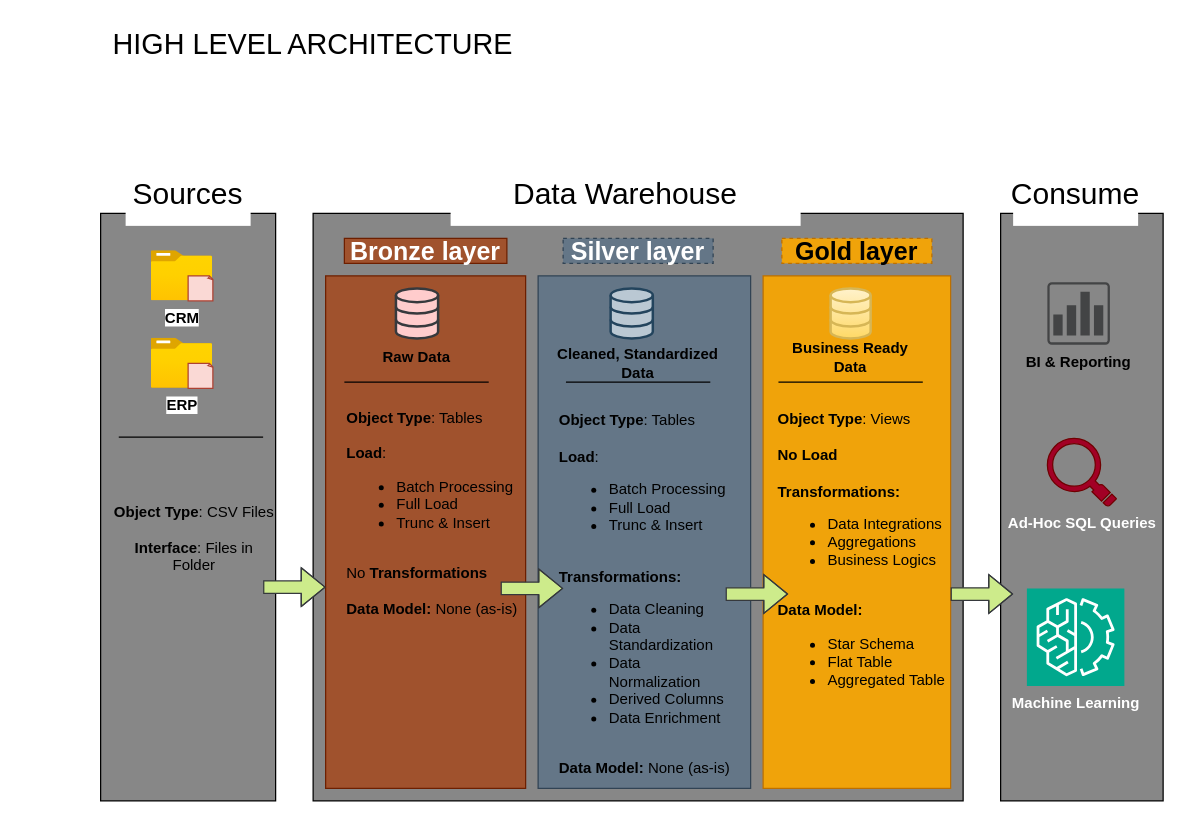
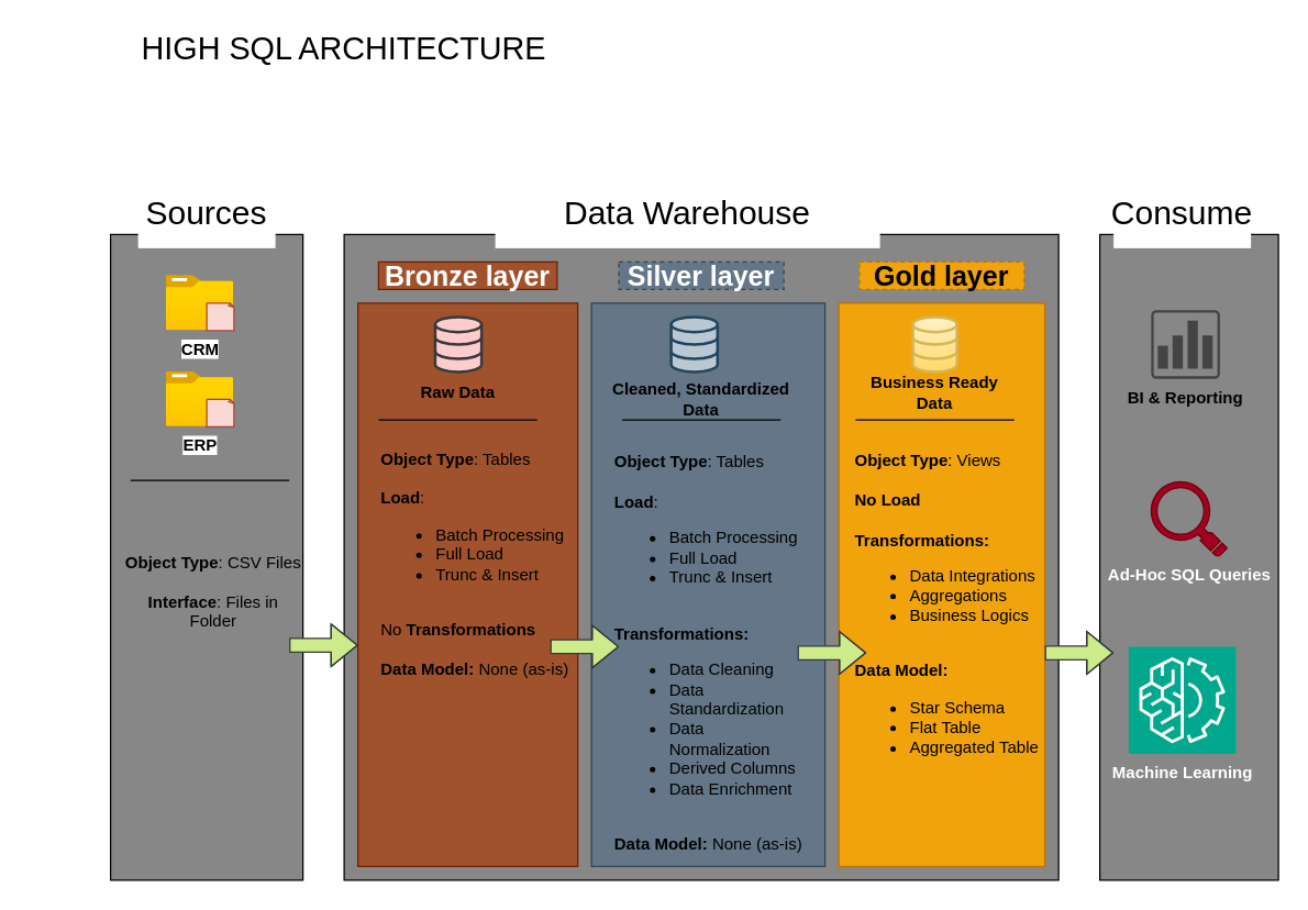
  <mxCell id="0" />
  <mxCell id="1" parent="0" />
- <mxCell id="2" value="&lt;font style=&quot;font-size: 23px;&quot;&gt;HIGH LEVEL ARCHITECTURE&lt;/font&gt;" style="text;html=1;align=center;verticalAlign=middle;whiteSpace=wrap;rounded=0;" vertex="1" parent="1"><mxGeometry x="20" y="20" width="460" height="30" as="geometry" /></mxCell>
+ <mxCell id="2" value="&lt;font style=&quot;font-size: 23px;&quot;&gt;HIGH SQL ARCHITECTURE&lt;/font&gt;" style="text;html=1;align=center;verticalAlign=middle;whiteSpace=wrap;rounded=0;" vertex="1" parent="1"><mxGeometry x="20" y="20" width="460" height="30" as="geometry" /></mxCell>
  <mxCell id="3" value="" style="rounded=0;whiteSpace=wrap;html=1;fillColor=#878787;" vertex="1" parent="1"><mxGeometry y="170" width="140" height="470" as="geometry" x="80" /></mxCell>
  <mxCell id="4" value="&lt;font style=&quot;font-size: 24px;&quot;&gt;Sources&lt;/font&gt;" style="rounded=0;whiteSpace=wrap;html=1;strokeColor=none;" vertex="1" parent="1"><mxGeometry x="100" y="130" width="100" height="50" as="geometry" /></mxCell>
  <mxCell id="5" value="" style="rounded=0;whiteSpace=wrap;html=1;fillColor=#878787;" vertex="1" parent="1"><mxGeometry x="250" y="170" width="520" height="470" as="geometry" /></mxCell>
  <mxCell id="6" value="&lt;font style=&quot;font-size: 24px;&quot;&gt;Data Warehouse&lt;/font&gt;" style="rounded=0;whiteSpace=wrap;html=1;strokeColor=none;" vertex="1" parent="1"><mxGeometry x="360" y="130" width="280" height="50" as="geometry" /></mxCell>
  <mxCell id="7" value="" style="rounded=0;whiteSpace=wrap;html=1;fillColor=#878787;" vertex="1" parent="1"><mxGeometry x="800" y="170" width="130" height="470" as="geometry" /></mxCell>
  <mxCell id="8" value="&lt;font style=&quot;font-size: 24px;&quot;&gt;Consume&lt;/font&gt;" style="rounded=0;whiteSpace=wrap;html=1;strokeColor=none;" vertex="1" parent="1"><mxGeometry x="810" y="130" width="100" height="50" as="geometry" /></mxCell>
  <mxCell id="9" value="&lt;font style=&quot;font-size: 20px;&quot;&gt;&lt;b&gt;Bronze layer&lt;/b&gt;&lt;/font&gt;" style="rounded=0;whiteSpace=wrap;html=1;fillColor=#a0522d;fontColor=#ffffff;strokeColor=#6D1F00;" vertex="1" parent="1"><mxGeometry x="275" y="190" width="130" height="20" as="geometry" /></mxCell>
  <mxCell id="10" value="" style="rounded=0;whiteSpace=wrap;html=1;fillColor=#a0522d;fontColor=#ffffff;strokeColor=#6D1F00;" vertex="1" parent="1"><mxGeometry x="260" y="220" width="160" height="410" as="geometry" /></mxCell>
  <mxCell id="11" value="&lt;font style=&quot;font-size: 20px;&quot;&gt;&lt;b&gt;Silver layer&lt;/b&gt;&lt;/font&gt;" style="rounded=0;whiteSpace=wrap;html=1;fillColor=#647687;fontColor=#ffffff;strokeColor=#314354;dashed=1;" vertex="1" parent="1"><mxGeometry x="450" y="190" width="120" height="20" as="geometry" /></mxCell>
  <mxCell id="12" value="" style="rounded=0;whiteSpace=wrap;html=1;fillColor=#647687;fontColor=#ffffff;strokeColor=#314354;" vertex="1" parent="1"><mxGeometry x="430" y="220" width="170" height="410" as="geometry" /></mxCell>
  <mxCell id="13" value="&lt;font style=&quot;font-size: 20px;&quot;&gt;&lt;b&gt;Gold layer&lt;/b&gt;&lt;/font&gt;" style="rounded=0;whiteSpace=wrap;html=1;fillColor=#f0a30a;fontColor=#000000;strokeColor=#BD7000;dashed=1;" vertex="1" parent="1"><mxGeometry x="625" y="190" width="120" height="20" as="geometry" /></mxCell>
  <mxCell id="14" value="" style="rounded=0;whiteSpace=wrap;html=1;fillColor=#f0a30a;fontColor=#000000;strokeColor=#BD7000;" vertex="1" parent="1"><mxGeometry x="610" y="220" width="150" height="410" as="geometry" /></mxCell>
  <mxCell id="15" value="&lt;span&gt;&lt;b style=&quot;&quot;&gt;CRM&lt;/b&gt;&lt;/span&gt;" style="image;aspect=fixed;html=1;points=[];align=center;fontSize=12;image=img/lib/azure2/general/Folder_Blank.svg;imageBackground=none;" vertex="1" parent="1"><mxGeometry x="120.5" y="200" width="49.29" height="40" as="geometry" /></mxCell>
  <mxCell id="16" value="" style="whiteSpace=wrap;html=1;shape=mxgraph.basic.document;fillColor=#fad9d5;strokeColor=#ae4132;" vertex="1" parent="1"><mxGeometry x="150" y="220" width="20" height="20" as="geometry" /></mxCell>
  <mxCell id="17" value="&lt;b&gt;ERP&lt;/b&gt;" style="image;aspect=fixed;html=1;points=[];align=center;fontSize=12;image=img/lib/azure2/general/Folder_Blank.svg;imageBackground=none;" vertex="1" parent="1"><mxGeometry x="120.5" y="270" width="49.29" height="40" as="geometry" /></mxCell>
  <mxCell id="18" value="" style="whiteSpace=wrap;html=1;shape=mxgraph.basic.document;fillColor=#fad9d5;strokeColor=#ae4132;" vertex="1" parent="1"><mxGeometry x="150" y="290" width="20" height="20" as="geometry" /></mxCell>
  <mxCell id="19" value="" style="endArrow=none;html=1;rounded=0;" edge="1" parent="1"><mxGeometry width="50" height="50" relative="1" as="geometry"><mxPoint x="210" y="348.997" as="sourcePoint" /><mxPoint x="94.52" y="349" as="targetPoint" /></mxGeometry></mxCell>
  <mxCell id="20" value="&lt;b&gt;Object Type&lt;/b&gt;: CSV Files&lt;div&gt;&lt;br&gt;&lt;div&gt;&lt;b&gt;Interface&lt;/b&gt;: Files in Folder&lt;/div&gt;&lt;/div&gt;" style="text;html=1;align=center;verticalAlign=middle;whiteSpace=wrap;rounded=0;" vertex="1" parent="1"><mxGeometry x="90" y="390" width="130" height="80" as="geometry" /></mxCell>
  <mxCell id="21" value="" style="html=1;verticalLabelPosition=bottom;align=center;labelBackgroundColor=#ffffff;verticalAlign=top;strokeWidth=2;strokeColor=#36393d;shadow=0;dashed=0;shape=mxgraph.ios7.icons.data;fillColor=#ffcccc;" vertex="1" parent="1"><mxGeometry x="316.25" y="230" width="33.75" height="40" as="geometry" /></mxCell>
  <mxCell id="22" value="" style="html=1;verticalLabelPosition=bottom;align=center;labelBackgroundColor=#ffffff;verticalAlign=top;strokeWidth=2;strokeColor=#23445d;shadow=0;dashed=0;shape=mxgraph.ios7.icons.data;fillColor=#bac8d3;" vertex="1" parent="1"><mxGeometry x="488" y="230" width="33.75" height="40" as="geometry" /></mxCell>
  <mxCell id="23" value="" style="html=1;verticalLabelPosition=bottom;align=center;labelBackgroundColor=#ffffff;verticalAlign=top;strokeWidth=2;strokeColor=#d6b656;shadow=0;dashed=0;shape=mxgraph.ios7.icons.data;fillColor=#fff2cc;gradientColor=#ffd966;" vertex="1" parent="1"><mxGeometry x="664" y="230" width="32" height="40" as="geometry" /></mxCell>
  <mxCell id="24" value="" style="shape=flexArrow;endArrow=classic;html=1;rounded=0;fillColor=#cdeb8b;strokeColor=#36393d;" edge="1" parent="1"><mxGeometry width="50" height="50" relative="1" as="geometry"><mxPoint x="210" y="469" as="sourcePoint" /><mxPoint x="260" y="469" as="targetPoint" /><Array as="points"><mxPoint x="210" y="469" /><mxPoint x="220" y="469" /></Array></mxGeometry></mxCell>
  <mxCell id="25" value="" style="shape=flexArrow;endArrow=classic;html=1;rounded=0;fillColor=#cdeb8b;strokeColor=#36393d;" edge="1" parent="1"><mxGeometry width="50" height="50" relative="1" as="geometry"><mxPoint x="580" y="474.5" as="sourcePoint" /><mxPoint x="630" y="474.5" as="targetPoint" /><Array as="points"><mxPoint x="590" y="474.5" /></Array></mxGeometry></mxCell>
  <mxCell id="26" value="" style="shape=flexArrow;endArrow=classic;html=1;rounded=0;fillColor=#cdeb8b;strokeColor=#36393d;" edge="1" parent="1"><mxGeometry width="50" height="50" relative="1" as="geometry"><mxPoint x="400" y="470" as="sourcePoint" /><mxPoint x="450" y="470" as="targetPoint" /><Array as="points"><mxPoint x="400" y="470" /><mxPoint x="410" y="470" /></Array></mxGeometry></mxCell>
  <mxCell id="27" value="" style="shape=flexArrow;endArrow=classic;html=1;rounded=0;fillColor=#cdeb8b;strokeColor=#36393d;" edge="1" parent="1"><mxGeometry width="50" height="50" relative="1" as="geometry"><mxPoint x="760" y="474.5" as="sourcePoint" /><mxPoint x="810" y="474.5" as="targetPoint" /><Array as="points"><mxPoint x="760" y="474.5" /><mxPoint x="770" y="474.5" /></Array></mxGeometry></mxCell>
  <mxCell id="28" value="&lt;b&gt;Raw Data&lt;/b&gt;" style="text;html=1;align=center;verticalAlign=middle;whiteSpace=wrap;rounded=0;" vertex="1" parent="1"><mxGeometry x="303.13" y="270" width="60" height="30" as="geometry" /></mxCell>
  <mxCell id="29" value="&lt;b&gt;Cleaned, Standardized Data&lt;/b&gt;" style="text;html=1;align=center;verticalAlign=middle;whiteSpace=wrap;rounded=0;" vertex="1" parent="1"><mxGeometry x="440" y="275" width="140" height="30" as="geometry" /></mxCell>
  <mxCell id="30" value="&lt;b&gt;Business Ready Data&lt;/b&gt;" style="text;html=1;align=center;verticalAlign=middle;whiteSpace=wrap;rounded=0;" vertex="1" parent="1"><mxGeometry x="630" y="270" width="100" height="30" as="geometry" /></mxCell>
  <mxCell id="31" value="" style="endArrow=none;html=1;rounded=0;" edge="1" parent="1"><mxGeometry width="50" height="50" relative="1" as="geometry"><mxPoint x="390.48" y="305" as="sourcePoint" /><mxPoint x="275" y="305.003" as="targetPoint" /></mxGeometry></mxCell>
  <mxCell id="32" value="" style="endArrow=none;html=1;rounded=0;" edge="1" parent="1"><mxGeometry width="50" height="50" relative="1" as="geometry"><mxPoint x="567.74" y="305" as="sourcePoint" /><mxPoint x="452.26" y="305.003" as="targetPoint" /></mxGeometry></mxCell>
  <mxCell id="33" value="" style="endArrow=none;html=1;rounded=0;" edge="1" parent="1"><mxGeometry width="50" height="50" relative="1" as="geometry"><mxPoint x="737.74" y="305" as="sourcePoint" /><mxPoint x="622.26" y="305.003" as="targetPoint" /></mxGeometry></mxCell>
  <mxCell id="34" value="&lt;b&gt;Object Type&lt;/b&gt;: Tables&lt;div&gt;&lt;br&gt;&lt;div&gt;&lt;b&gt;Load&lt;/b&gt;:&amp;nbsp;&lt;/div&gt;&lt;div&gt;&lt;ul&gt;&lt;li&gt;&lt;span style=&quot;background-color: transparent; color: light-dark(rgb(0, 0, 0), rgb(255, 255, 255));&quot;&gt;Batch Processing&lt;/span&gt;&lt;/li&gt;&lt;li&gt;&lt;span style=&quot;background-color: transparent; color: light-dark(rgb(0, 0, 0), rgb(255, 255, 255));&quot;&gt;Full Load&amp;nbsp;&lt;/span&gt;&lt;/li&gt;&lt;li&gt;&lt;span style=&quot;background-color: transparent; color: light-dark(rgb(0, 0, 0), rgb(255, 255, 255));&quot;&gt;Trunc &amp;amp; Insert&lt;/span&gt;&lt;/li&gt;&lt;/ul&gt;&lt;/div&gt;&lt;/div&gt;&lt;div&gt;&lt;span style=&quot;background-color: transparent; color: light-dark(rgb(0, 0, 0), rgb(255, 255, 255));&quot;&gt;&lt;br&gt;&lt;/span&gt;&lt;/div&gt;&lt;div&gt;&lt;span style=&quot;background-color: transparent; color: light-dark(rgb(0, 0, 0), rgb(255, 255, 255));&quot;&gt;No &lt;b&gt;Transformations&lt;/b&gt;&lt;/span&gt;&lt;/div&gt;&lt;div&gt;&lt;span style=&quot;background-color: transparent; color: light-dark(rgb(0, 0, 0), rgb(255, 255, 255));&quot;&gt;&lt;br&gt;&lt;/span&gt;&lt;/div&gt;&lt;div&gt;&lt;span style=&quot;background-color: transparent; color: light-dark(rgb(0, 0, 0), rgb(255, 255, 255));&quot;&gt;&lt;b&gt;Data Model:&lt;/b&gt; None (as-is)&lt;/span&gt;&lt;/div&gt;" style="text;html=1;align=left;verticalAlign=middle;whiteSpace=wrap;rounded=0;" vertex="1" parent="1"><mxGeometry x="275" y="350" width="155" height="120" as="geometry" /></mxCell>
  <mxCell id="35" value="&lt;b&gt;Object Type&lt;/b&gt;: Tables&lt;div&gt;&lt;br&gt;&lt;div&gt;&lt;div&gt;&lt;div&gt;&lt;b&gt;Load&lt;/b&gt;:&amp;nbsp;&lt;/div&gt;&lt;div&gt;&lt;ul&gt;&lt;li&gt;&lt;span style=&quot;background-color: transparent; color: light-dark(rgb(0, 0, 0), rgb(255, 255, 255));&quot;&gt;Batch Processing&lt;/span&gt;&lt;/li&gt;&lt;li&gt;&lt;span style=&quot;background-color: transparent; color: light-dark(rgb(0, 0, 0), rgb(255, 255, 255));&quot;&gt;Full Load&amp;nbsp;&lt;/span&gt;&lt;/li&gt;&lt;li&gt;&lt;span style=&quot;background-color: transparent; color: light-dark(rgb(0, 0, 0), rgb(255, 255, 255));&quot;&gt;Trunc &amp;amp; Insert&lt;/span&gt;&lt;/li&gt;&lt;/ul&gt;&lt;/div&gt;&lt;/div&gt;&lt;/div&gt;&lt;/div&gt;&lt;div&gt;&lt;span style=&quot;background-color: transparent; color: light-dark(rgb(0, 0, 0), rgb(255, 255, 255));&quot;&gt;&lt;br&gt;&lt;/span&gt;&lt;/div&gt;&lt;div&gt;&lt;span style=&quot;background-color: transparent; color: light-dark(rgb(0, 0, 0), rgb(255, 255, 255));&quot;&gt;&lt;b&gt;Transformations:&lt;/b&gt;&lt;/span&gt;&lt;/div&gt;&lt;div&gt;&lt;ul&gt;&lt;li&gt;&lt;span style=&quot;background-color: transparent; color: light-dark(rgb(0, 0, 0), rgb(255, 255, 255));&quot;&gt;Data Cleaning&lt;/span&gt;&lt;/li&gt;&lt;li&gt;&lt;span style=&quot;background-color: transparent; color: light-dark(rgb(0, 0, 0), rgb(255, 255, 255));&quot;&gt;Data Standardization&lt;/span&gt;&lt;/li&gt;&lt;li&gt;&lt;span style=&quot;background-color: transparent; color: light-dark(rgb(0, 0, 0), rgb(255, 255, 255));&quot;&gt;Data Normalization&lt;/span&gt;&lt;/li&gt;&lt;li&gt;&lt;span style=&quot;background-color: transparent; color: light-dark(rgb(0, 0, 0), rgb(255, 255, 255));&quot;&gt;Derived Columns&lt;/span&gt;&lt;/li&gt;&lt;li&gt;&lt;span style=&quot;background-color: transparent; color: light-dark(rgb(0, 0, 0), rgb(255, 255, 255));&quot;&gt;Data Enrichment&lt;/span&gt;&lt;/li&gt;&lt;/ul&gt;&lt;/div&gt;&lt;div&gt;&lt;span style=&quot;background-color: transparent; color: light-dark(rgb(0, 0, 0), rgb(255, 255, 255));&quot;&gt;&lt;br&gt;&lt;/span&gt;&lt;/div&gt;&lt;div&gt;&lt;span style=&quot;background-color: transparent; color: light-dark(rgb(0, 0, 0), rgb(255, 255, 255));&quot;&gt;&lt;b&gt;Data Model:&lt;/b&gt; None (as-is)&lt;/span&gt;&lt;/div&gt;" style="text;html=1;align=left;verticalAlign=middle;whiteSpace=wrap;rounded=0;" vertex="1" parent="1"><mxGeometry x="445" y="420" width="140" height="110" as="geometry" /></mxCell>
  <mxCell id="36" value="&lt;b&gt;Object Type&lt;/b&gt;: Views&lt;div&gt;&lt;br&gt;&lt;div&gt;&lt;div&gt;&lt;div&gt;&lt;b&gt;No Load&lt;/b&gt;&lt;/div&gt;&lt;/div&gt;&lt;/div&gt;&lt;/div&gt;&lt;div&gt;&lt;span style=&quot;background-color: transparent; color: light-dark(rgb(0, 0, 0), rgb(255, 255, 255));&quot;&gt;&lt;br&gt;&lt;/span&gt;&lt;/div&gt;&lt;div&gt;&lt;span style=&quot;background-color: transparent; color: light-dark(rgb(0, 0, 0), rgb(255, 255, 255));&quot;&gt;&lt;b&gt;Transformations:&lt;/b&gt;&lt;/span&gt;&lt;/div&gt;&lt;div&gt;&lt;ul&gt;&lt;li&gt;&lt;span style=&quot;background-color: transparent; color: light-dark(rgb(0, 0, 0), rgb(255, 255, 255));&quot;&gt;Data Integrations&lt;/span&gt;&lt;/li&gt;&lt;li&gt;&lt;span style=&quot;background-color: transparent; color: light-dark(rgb(0, 0, 0), rgb(255, 255, 255));&quot;&gt;Aggregations&lt;/span&gt;&lt;/li&gt;&lt;li&gt;&lt;span style=&quot;background-color: transparent; color: light-dark(rgb(0, 0, 0), rgb(255, 255, 255));&quot;&gt;Business Logics&lt;/span&gt;&lt;/li&gt;&lt;/ul&gt;&lt;/div&gt;&lt;div&gt;&lt;span style=&quot;background-color: transparent; color: light-dark(rgb(0, 0, 0), rgb(255, 255, 255));&quot;&gt;&lt;br&gt;&lt;/span&gt;&lt;/div&gt;&lt;div&gt;&lt;span style=&quot;background-color: transparent; color: light-dark(rgb(0, 0, 0), rgb(255, 255, 255));&quot;&gt;&lt;b&gt;Data Model:&lt;/b&gt;&amp;nbsp;&lt;/span&gt;&lt;/div&gt;&lt;div&gt;&lt;ul&gt;&lt;li&gt;&lt;span style=&quot;background-color: transparent; color: light-dark(rgb(0, 0, 0), rgb(255, 255, 255));&quot;&gt;Star Schema&lt;/span&gt;&lt;/li&gt;&lt;li&gt;&lt;span style=&quot;background-color: transparent; color: light-dark(rgb(0, 0, 0), rgb(255, 255, 255));&quot;&gt;Flat Table&lt;/span&gt;&lt;/li&gt;&lt;li&gt;&lt;span style=&quot;background-color: transparent; color: light-dark(rgb(0, 0, 0), rgb(255, 255, 255));&quot;&gt;Aggregated Table&lt;/span&gt;&lt;/li&gt;&lt;/ul&gt;&lt;/div&gt;" style="text;html=1;align=left;verticalAlign=middle;whiteSpace=wrap;rounded=0;" vertex="1" parent="1"><mxGeometry x="620" y="390" width="140" height="110" as="geometry" /></mxCell>
  <mxCell id="37" value="&lt;b&gt;BI &amp;amp; Reporting&lt;/b&gt;" style="sketch=0;pointerEvents=1;shadow=0;dashed=0;html=1;strokeColor=none;fillColor=#434445;aspect=fixed;labelPosition=center;verticalLabelPosition=bottom;verticalAlign=top;align=center;outlineConnect=0;shape=mxgraph.vvd.vrealize_log_insight;" vertex="1" parent="1"><mxGeometry x="837.4" y="225" width="50" height="50" as="geometry" /></mxCell>
  <mxCell id="38" value="&lt;b&gt;Ad-Hoc SQL Queries&lt;/b&gt;" style="shadow=0;dashed=0;html=1;labelPosition=center;verticalLabelPosition=bottom;verticalAlign=top;align=center;outlineConnect=0;shape=mxgraph.veeam.magnifying_glass;pointerEvents=1;fillColor=#a20025;strokeColor=#6F0000;fontColor=#ffffff;" vertex="1" parent="1"><mxGeometry x="837.4" y="350" width="55.2" height="54.4" as="geometry" /></mxCell>
  <mxCell id="39" value="&lt;b&gt;&lt;font style=&quot;color: rgb(255, 255, 255);&quot;&gt;Machine Learning&lt;/font&gt;&lt;/b&gt;" style="sketch=0;points=[[0,0,0],[0.25,0,0],[0.5,0,0],[0.75,0,0],[1,0,0],[0,1,0],[0.25,1,0],[0.5,1,0],[0.75,1,0],[1,1,0],[0,0.25,0],[0,0.5,0],[0,0.75,0],[1,0.25,0],[1,0.5,0],[1,0.75,0]];outlineConnect=0;fontColor=#232F3E;fillColor=#01A88D;strokeColor=#ffffff;dashed=0;verticalLabelPosition=bottom;verticalAlign=top;align=center;html=1;fontSize=12;fontStyle=0;aspect=fixed;shape=mxgraph.aws4.resourceIcon;resIcon=mxgraph.aws4.machine_learning;" vertex="1" parent="1"><mxGeometry x="821" y="470" width="78" height="78" as="geometry" /></mxCell>
